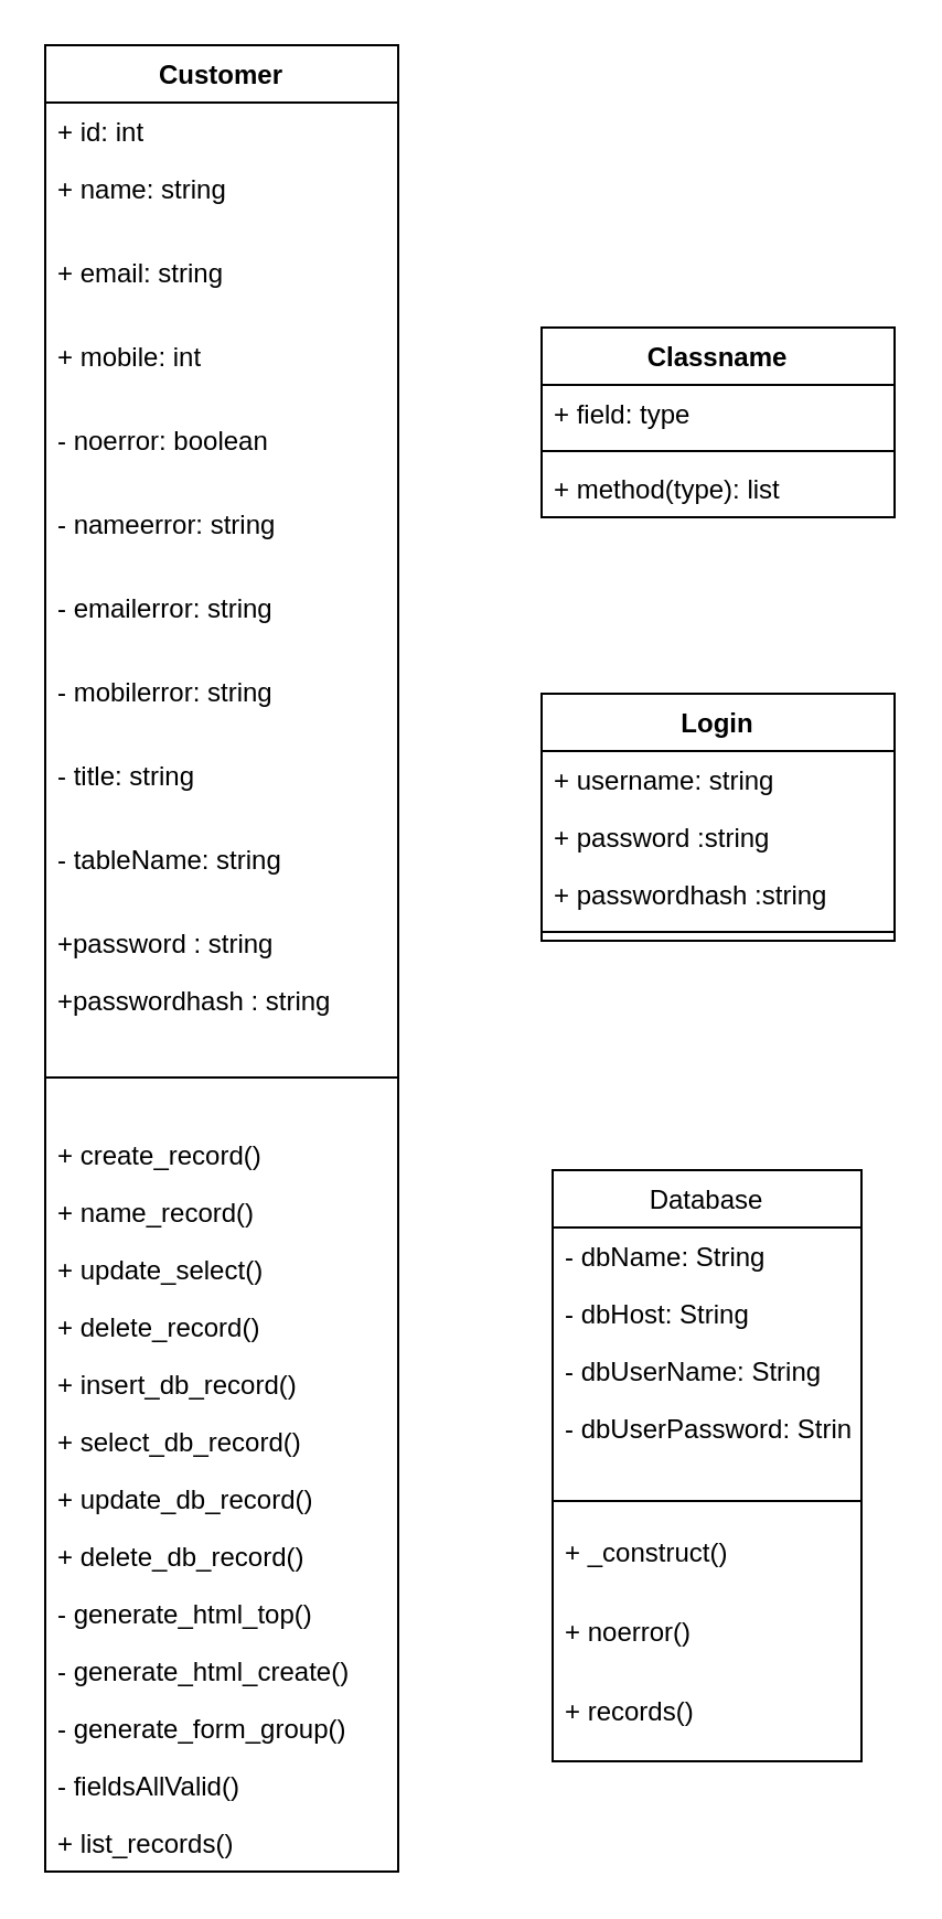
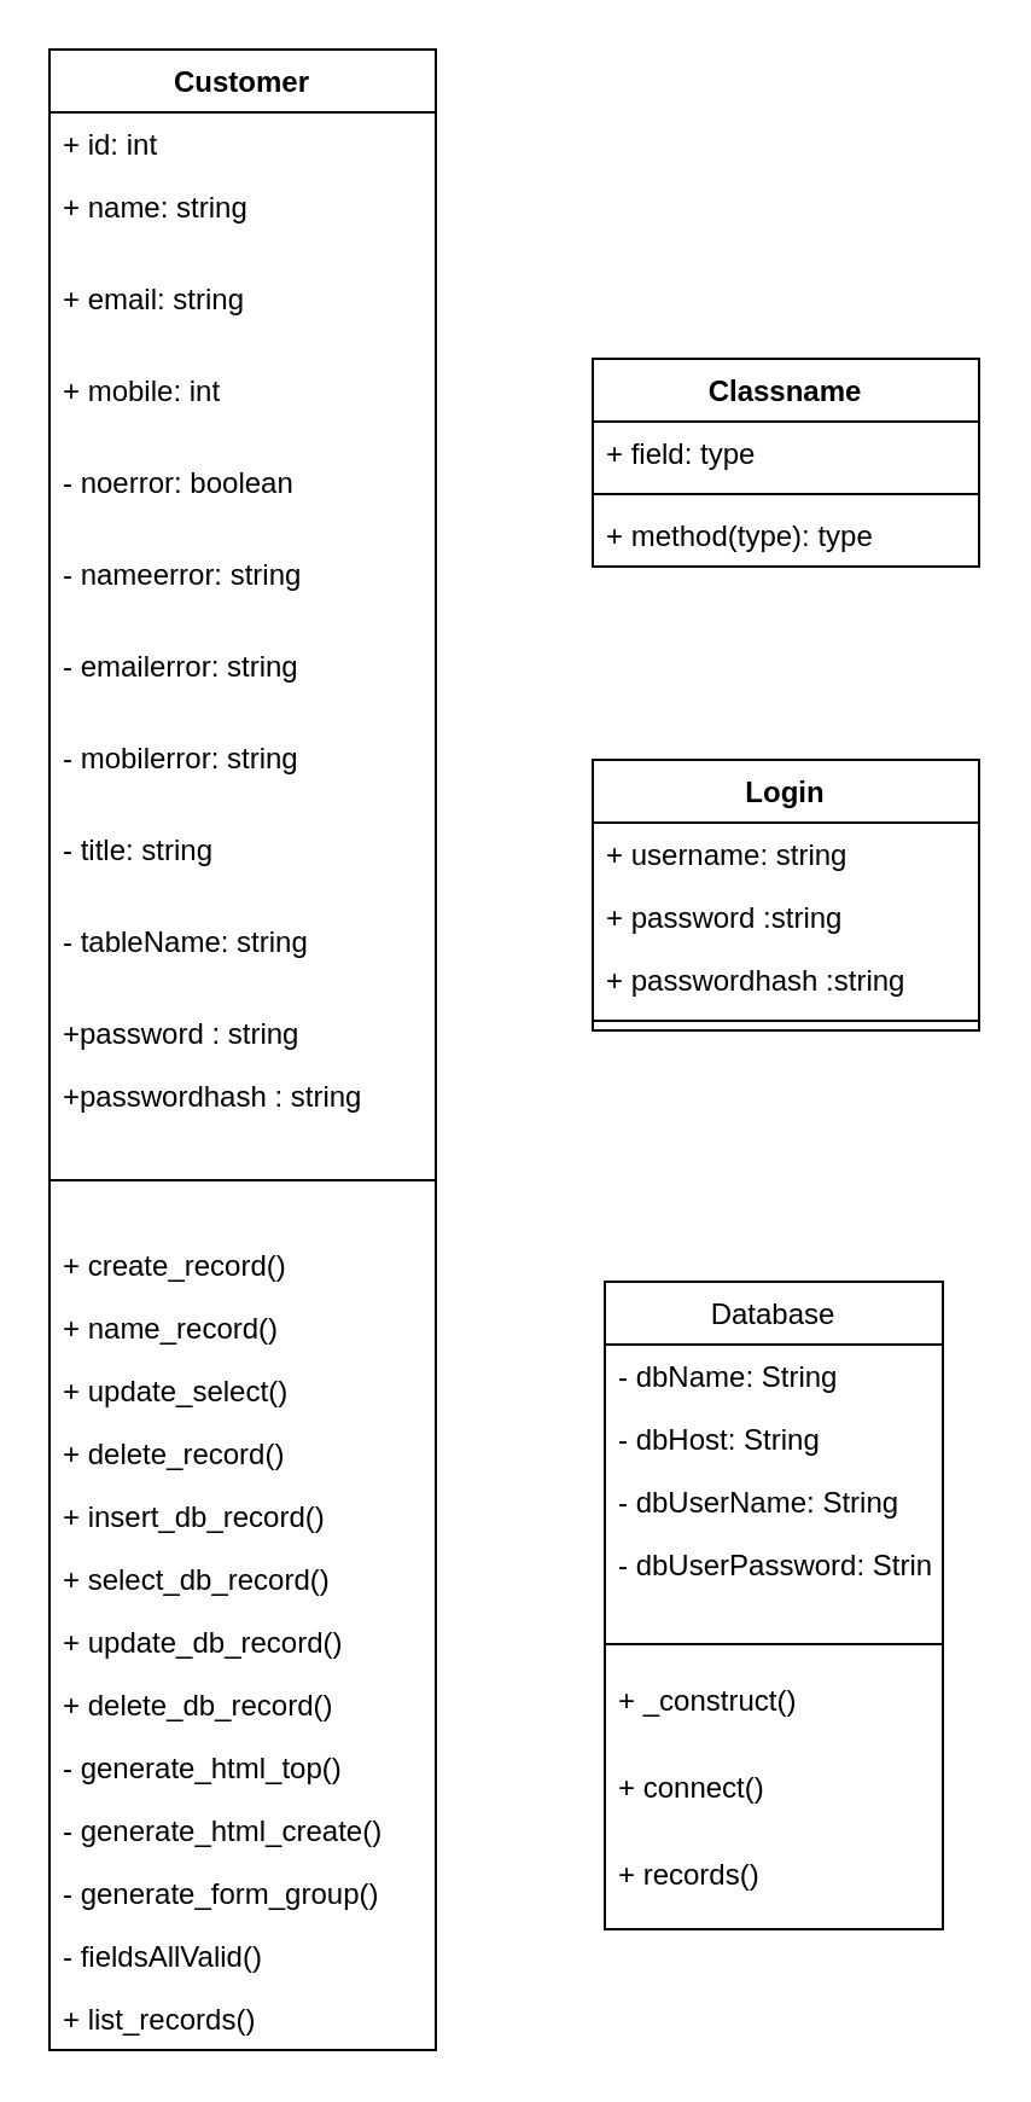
  <mxCell id="0" />
  <mxCell id="1" parent="0" />
  <mxCell id="2" value="Customer" style="swimlane;fontStyle=1;align=center;verticalAlign=top;childLayout=stackLayout;horizontal=1;startSize=26;horizontalStack=0;resizeParent=1;resizeParentMax=0;resizeLast=0;collapsible=1;marginBottom=0;" parent="1" vertex="1"><mxGeometry x="20" y="20" width="160" height="828" as="geometry" /></mxCell>
  <mxCell id="3" value="+ id: int&#10;" style="text;strokeColor=none;fillColor=none;align=left;verticalAlign=top;spacingLeft=4;spacingRight=4;overflow=hidden;rotatable=0;points=[[0,0.5],[1,0.5]];portConstraint=eastwest;" parent="2" vertex="1"><mxGeometry y="26" width="160" height="26" as="geometry" /></mxCell>
  <mxCell id="4" value="+ name: string&#10;" style="text;strokeColor=none;fillColor=none;align=left;verticalAlign=top;spacingLeft=4;spacingRight=4;overflow=hidden;rotatable=0;points=[[0,0.5],[1,0.5]];portConstraint=eastwest;" parent="2" vertex="1"><mxGeometry y="52" width="160" height="38" as="geometry" /></mxCell>
  <mxCell id="5" value="+ email: string&#10;" style="text;strokeColor=none;fillColor=none;align=left;verticalAlign=top;spacingLeft=4;spacingRight=4;overflow=hidden;rotatable=0;points=[[0,0.5],[1,0.5]];portConstraint=eastwest;" parent="2" vertex="1"><mxGeometry y="90" width="160" height="38" as="geometry" /></mxCell>
  <mxCell id="6" value="+ mobile: int&#10;" style="text;strokeColor=none;fillColor=none;align=left;verticalAlign=top;spacingLeft=4;spacingRight=4;overflow=hidden;rotatable=0;points=[[0,0.5],[1,0.5]];portConstraint=eastwest;" parent="2" vertex="1"><mxGeometry y="128" width="160" height="38" as="geometry" /></mxCell>
  <mxCell id="7" value="- noerror: boolean&#10;" style="text;strokeColor=none;fillColor=none;align=left;verticalAlign=top;spacingLeft=4;spacingRight=4;overflow=hidden;rotatable=0;points=[[0,0.5],[1,0.5]];portConstraint=eastwest;" parent="2" vertex="1"><mxGeometry y="166" width="160" height="38" as="geometry" /></mxCell>
  <mxCell id="8" value="- nameerror: string&#10;" style="text;strokeColor=none;fillColor=none;align=left;verticalAlign=top;spacingLeft=4;spacingRight=4;overflow=hidden;rotatable=0;points=[[0,0.5],[1,0.5]];portConstraint=eastwest;" parent="2" vertex="1"><mxGeometry y="204" width="160" height="38" as="geometry" /></mxCell>
  <mxCell id="9" value="- emailerror: string&#10;" style="text;strokeColor=none;fillColor=none;align=left;verticalAlign=top;spacingLeft=4;spacingRight=4;overflow=hidden;rotatable=0;points=[[0,0.5],[1,0.5]];portConstraint=eastwest;" parent="2" vertex="1"><mxGeometry y="242" width="160" height="38" as="geometry" /></mxCell>
  <mxCell id="10" value="- mobilerror: string&#10;" style="text;strokeColor=none;fillColor=none;align=left;verticalAlign=top;spacingLeft=4;spacingRight=4;overflow=hidden;rotatable=0;points=[[0,0.5],[1,0.5]];portConstraint=eastwest;" parent="2" vertex="1"><mxGeometry y="280" width="160" height="38" as="geometry" /></mxCell>
  <mxCell id="11" value="- title: string&#10;" style="text;strokeColor=none;fillColor=none;align=left;verticalAlign=top;spacingLeft=4;spacingRight=4;overflow=hidden;rotatable=0;points=[[0,0.5],[1,0.5]];portConstraint=eastwest;" parent="2" vertex="1"><mxGeometry y="318" width="160" height="38" as="geometry" /></mxCell>
  <mxCell id="12" value="- tableName: string&#10;" style="text;strokeColor=none;fillColor=none;align=left;verticalAlign=top;spacingLeft=4;spacingRight=4;overflow=hidden;rotatable=0;points=[[0,0.5],[1,0.5]];portConstraint=eastwest;" parent="2" vertex="1"><mxGeometry y="356" width="160" height="38" as="geometry" /></mxCell>
  <mxCell id="13" value="+password : string" style="text;strokeColor=none;fillColor=none;align=left;verticalAlign=top;spacingLeft=4;spacingRight=4;overflow=hidden;rotatable=0;points=[[0,0.5],[1,0.5]];portConstraint=eastwest;" vertex="1" parent="2"><mxGeometry y="394" width="160" height="26" as="geometry" /></mxCell>
  <mxCell id="14" value="+passwordhash : string" style="text;strokeColor=none;fillColor=none;align=left;verticalAlign=top;spacingLeft=4;spacingRight=4;overflow=hidden;rotatable=0;points=[[0,0.5],[1,0.5]];portConstraint=eastwest;" vertex="1" parent="2"><mxGeometry y="420" width="160" height="26" as="geometry" /></mxCell>
  <mxCell id="15" value="" style="line;strokeWidth=1;fillColor=none;align=left;verticalAlign=middle;spacingTop=-1;spacingLeft=3;spacingRight=3;rotatable=0;labelPosition=right;points=[];portConstraint=eastwest;" parent="2" vertex="1"><mxGeometry y="446" width="160" height="44" as="geometry" /></mxCell>
  <mxCell id="16" value="+ create_record()" style="text;strokeColor=none;fillColor=none;align=left;verticalAlign=top;spacingLeft=4;spacingRight=4;overflow=hidden;rotatable=0;points=[[0,0.5],[1,0.5]];portConstraint=eastwest;" parent="2" vertex="1"><mxGeometry y="490" width="160" height="26" as="geometry" /></mxCell>
  <mxCell id="17" value="+ name_record()" style="text;strokeColor=none;fillColor=none;align=left;verticalAlign=top;spacingLeft=4;spacingRight=4;overflow=hidden;rotatable=0;points=[[0,0.5],[1,0.5]];portConstraint=eastwest;" parent="2" vertex="1"><mxGeometry y="516" width="160" height="26" as="geometry" /></mxCell>
  <mxCell id="18" value="+ update_select()" style="text;strokeColor=none;fillColor=none;align=left;verticalAlign=top;spacingLeft=4;spacingRight=4;overflow=hidden;rotatable=0;points=[[0,0.5],[1,0.5]];portConstraint=eastwest;" parent="2" vertex="1"><mxGeometry y="542" width="160" height="26" as="geometry" /></mxCell>
  <mxCell id="19" value="+ delete_record()" style="text;strokeColor=none;fillColor=none;align=left;verticalAlign=top;spacingLeft=4;spacingRight=4;overflow=hidden;rotatable=0;points=[[0,0.5],[1,0.5]];portConstraint=eastwest;" parent="2" vertex="1"><mxGeometry y="568" width="160" height="26" as="geometry" /></mxCell>
  <mxCell id="20" value="+ insert_db_record()" style="text;strokeColor=none;fillColor=none;align=left;verticalAlign=top;spacingLeft=4;spacingRight=4;overflow=hidden;rotatable=0;points=[[0,0.5],[1,0.5]];portConstraint=eastwest;" parent="2" vertex="1"><mxGeometry y="594" width="160" height="26" as="geometry" /></mxCell>
  <mxCell id="21" value="+ select_db_record()" style="text;strokeColor=none;fillColor=none;align=left;verticalAlign=top;spacingLeft=4;spacingRight=4;overflow=hidden;rotatable=0;points=[[0,0.5],[1,0.5]];portConstraint=eastwest;" parent="2" vertex="1"><mxGeometry y="620" width="160" height="26" as="geometry" /></mxCell>
  <mxCell id="22" value="+ update_db_record()" style="text;strokeColor=none;fillColor=none;align=left;verticalAlign=top;spacingLeft=4;spacingRight=4;overflow=hidden;rotatable=0;points=[[0,0.5],[1,0.5]];portConstraint=eastwest;" parent="2" vertex="1"><mxGeometry y="646" width="160" height="26" as="geometry" /></mxCell>
  <mxCell id="23" value="+ delete_db_record()" style="text;strokeColor=none;fillColor=none;align=left;verticalAlign=top;spacingLeft=4;spacingRight=4;overflow=hidden;rotatable=0;points=[[0,0.5],[1,0.5]];portConstraint=eastwest;" parent="2" vertex="1"><mxGeometry y="672" width="160" height="26" as="geometry" /></mxCell>
  <mxCell id="24" value="- generate_html_top()" style="text;strokeColor=none;fillColor=none;align=left;verticalAlign=top;spacingLeft=4;spacingRight=4;overflow=hidden;rotatable=0;points=[[0,0.5],[1,0.5]];portConstraint=eastwest;" parent="2" vertex="1"><mxGeometry y="698" width="160" height="26" as="geometry" /></mxCell>
  <mxCell id="25" value="- generate_html_create()" style="text;strokeColor=none;fillColor=none;align=left;verticalAlign=top;spacingLeft=4;spacingRight=4;overflow=hidden;rotatable=0;points=[[0,0.5],[1,0.5]];portConstraint=eastwest;" parent="2" vertex="1"><mxGeometry y="724" width="160" height="26" as="geometry" /></mxCell>
  <mxCell id="26" value="- generate_form_group()" style="text;strokeColor=none;fillColor=none;align=left;verticalAlign=top;spacingLeft=4;spacingRight=4;overflow=hidden;rotatable=0;points=[[0,0.5],[1,0.5]];portConstraint=eastwest;" parent="2" vertex="1"><mxGeometry y="750" width="160" height="26" as="geometry" /></mxCell>
  <mxCell id="27" value="- fieldsAllValid()" style="text;strokeColor=none;fillColor=none;align=left;verticalAlign=top;spacingLeft=4;spacingRight=4;overflow=hidden;rotatable=0;points=[[0,0.5],[1,0.5]];portConstraint=eastwest;" parent="2" vertex="1"><mxGeometry y="776" width="160" height="26" as="geometry" /></mxCell>
  <mxCell id="28" value="+ list_records()" style="text;strokeColor=none;fillColor=none;align=left;verticalAlign=top;spacingLeft=4;spacingRight=4;overflow=hidden;rotatable=0;points=[[0,0.5],[1,0.5]];portConstraint=eastwest;" parent="2" vertex="1"><mxGeometry y="802" width="160" height="26" as="geometry" /></mxCell>
  <mxCell id="29" value="Database" style="swimlane;fontStyle=0;childLayout=stackLayout;horizontal=1;startSize=26;fillColor=none;horizontalStack=0;resizeParent=1;resizeParentMax=0;resizeLast=0;collapsible=1;marginBottom=0;" parent="1" vertex="1"><mxGeometry x="250" y="530" width="140" height="268" as="geometry" /></mxCell>
  <mxCell id="30" value="- dbName: String" style="text;strokeColor=none;fillColor=none;align=left;verticalAlign=top;spacingLeft=4;spacingRight=4;overflow=hidden;rotatable=0;points=[[0,0.5],[1,0.5]];portConstraint=eastwest;" parent="29" vertex="1"><mxGeometry y="26" width="140" height="26" as="geometry" /></mxCell>
  <mxCell id="31" value="- dbHost: String" style="text;strokeColor=none;fillColor=none;align=left;verticalAlign=top;spacingLeft=4;spacingRight=4;overflow=hidden;rotatable=0;points=[[0,0.5],[1,0.5]];portConstraint=eastwest;" parent="29" vertex="1"><mxGeometry y="52" width="140" height="26" as="geometry" /></mxCell>
  <mxCell id="32" value="- dbUserName: String" style="text;strokeColor=none;fillColor=none;align=left;verticalAlign=top;spacingLeft=4;spacingRight=4;overflow=hidden;rotatable=0;points=[[0,0.5],[1,0.5]];portConstraint=eastwest;" parent="29" vertex="1"><mxGeometry y="78" width="140" height="26" as="geometry" /></mxCell>
  <mxCell id="33" value="- dbUserPassword: String" style="text;strokeColor=none;fillColor=none;align=left;verticalAlign=top;spacingLeft=4;spacingRight=4;overflow=hidden;rotatable=0;points=[[0,0.5],[1,0.5]];portConstraint=eastwest;" parent="29" vertex="1"><mxGeometry y="104" width="140" height="36" as="geometry" /></mxCell>
  <mxCell id="34" value="" style="line;strokeWidth=1;fillColor=none;align=left;verticalAlign=middle;spacingTop=-1;spacingLeft=3;spacingRight=3;rotatable=0;labelPosition=right;points=[];portConstraint=eastwest;" parent="29" vertex="1"><mxGeometry y="140" width="140" height="20" as="geometry" /></mxCell>
  <mxCell id="35" value="+ _construct()&#10;" style="text;strokeColor=none;fillColor=none;align=left;verticalAlign=top;spacingLeft=4;spacingRight=4;overflow=hidden;rotatable=0;points=[[0,0.5],[1,0.5]];portConstraint=eastwest;" parent="29" vertex="1"><mxGeometry y="160" width="140" height="36" as="geometry" /></mxCell>
- <mxCell id="36" value="+ noerror()&#10;" style="text;strokeColor=none;fillColor=none;align=left;verticalAlign=top;spacingLeft=4;spacingRight=4;overflow=hidden;rotatable=0;points=[[0,0.5],[1,0.5]];portConstraint=eastwest;" parent="29" vertex="1"><mxGeometry y="196" width="140" height="36" as="geometry" /></mxCell>
+ <mxCell id="36" value="+ connect()&#10;" style="text;strokeColor=none;fillColor=none;align=left;verticalAlign=top;spacingLeft=4;spacingRight=4;overflow=hidden;rotatable=0;points=[[0,0.5],[1,0.5]];portConstraint=eastwest;" parent="29" vertex="1"><mxGeometry y="196" width="140" height="36" as="geometry" /></mxCell>
  <mxCell id="37" value="+ records()&#10;" style="text;strokeColor=none;fillColor=none;align=left;verticalAlign=top;spacingLeft=4;spacingRight=4;overflow=hidden;rotatable=0;points=[[0,0.5],[1,0.5]];portConstraint=eastwest;" parent="29" vertex="1"><mxGeometry y="232" width="140" height="36" as="geometry" /></mxCell>
  <mxCell id="38" value="Login" style="swimlane;fontStyle=1;align=center;verticalAlign=top;childLayout=stackLayout;horizontal=1;startSize=26;horizontalStack=0;resizeParent=1;resizeParentMax=0;resizeLast=0;collapsible=1;marginBottom=0;" parent="1" vertex="1"><mxGeometry x="245" y="314" width="160" height="112" as="geometry" /></mxCell>
  <mxCell id="39" value="+ username: string" style="text;strokeColor=none;fillColor=none;align=left;verticalAlign=top;spacingLeft=4;spacingRight=4;overflow=hidden;rotatable=0;points=[[0,0.5],[1,0.5]];portConstraint=eastwest;" parent="38" vertex="1"><mxGeometry y="26" width="160" height="26" as="geometry" /></mxCell>
  <mxCell id="40" value="+ password :string&#10;" style="text;strokeColor=none;fillColor=none;align=left;verticalAlign=top;spacingLeft=4;spacingRight=4;overflow=hidden;rotatable=0;points=[[0,0.5],[1,0.5]];portConstraint=eastwest;" parent="38" vertex="1"><mxGeometry y="52" width="160" height="26" as="geometry" /></mxCell>
  <mxCell id="41" value="+ passwordhash :string&#10;" style="text;strokeColor=none;fillColor=none;align=left;verticalAlign=top;spacingLeft=4;spacingRight=4;overflow=hidden;rotatable=0;points=[[0,0.5],[1,0.5]];portConstraint=eastwest;" vertex="1" parent="38"><mxGeometry y="78" width="160" height="26" as="geometry" /></mxCell>
  <mxCell id="42" value="" style="line;strokeWidth=1;fillColor=none;align=left;verticalAlign=middle;spacingTop=-1;spacingLeft=3;spacingRight=3;rotatable=0;labelPosition=right;points=[];portConstraint=eastwest;" parent="38" vertex="1"><mxGeometry y="104" width="160" height="8" as="geometry" /></mxCell>
  <mxCell id="43" value="Classname" style="swimlane;fontStyle=1;align=center;verticalAlign=top;childLayout=stackLayout;horizontal=1;startSize=26;horizontalStack=0;resizeParent=1;resizeParentMax=0;resizeLast=0;collapsible=1;marginBottom=0;" parent="1" vertex="1"><mxGeometry x="245" y="148" width="160" height="86" as="geometry" /></mxCell>
  <mxCell id="44" value="+ field: type" style="text;strokeColor=none;fillColor=none;align=left;verticalAlign=top;spacingLeft=4;spacingRight=4;overflow=hidden;rotatable=0;points=[[0,0.5],[1,0.5]];portConstraint=eastwest;" parent="43" vertex="1"><mxGeometry y="26" width="160" height="26" as="geometry" /></mxCell>
  <mxCell id="45" value="" style="line;strokeWidth=1;fillColor=none;align=left;verticalAlign=middle;spacingTop=-1;spacingLeft=3;spacingRight=3;rotatable=0;labelPosition=right;points=[];portConstraint=eastwest;" parent="43" vertex="1"><mxGeometry y="52" width="160" height="8" as="geometry" /></mxCell>
- <mxCell id="46" value="+ method(type): list" style="text;strokeColor=none;fillColor=none;align=left;verticalAlign=top;spacingLeft=4;spacingRight=4;overflow=hidden;rotatable=0;points=[[0,0.5],[1,0.5]];portConstraint=eastwest;" parent="43" vertex="1"><mxGeometry y="60" width="160" height="26" as="geometry" /></mxCell>
+ <mxCell id="46" value="+ method(type): type" style="text;strokeColor=none;fillColor=none;align=left;verticalAlign=top;spacingLeft=4;spacingRight=4;overflow=hidden;rotatable=0;points=[[0,0.5],[1,0.5]];portConstraint=eastwest;" parent="43" vertex="1"><mxGeometry y="60" width="160" height="26" as="geometry" /></mxCell>
